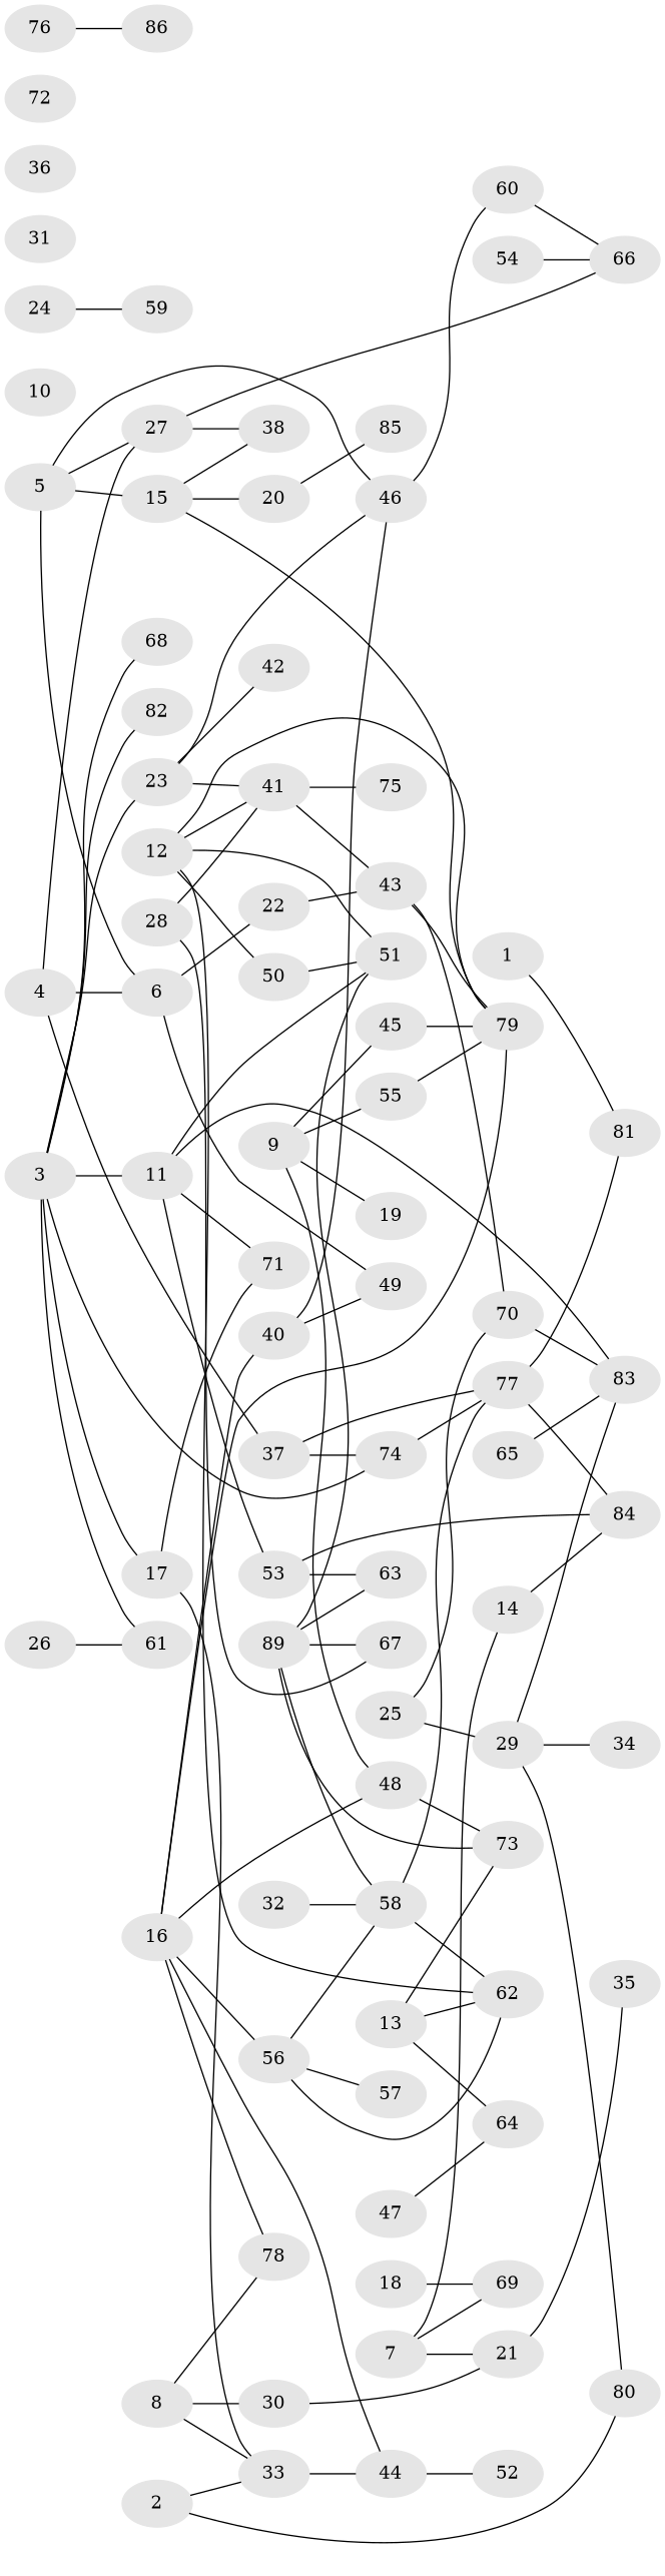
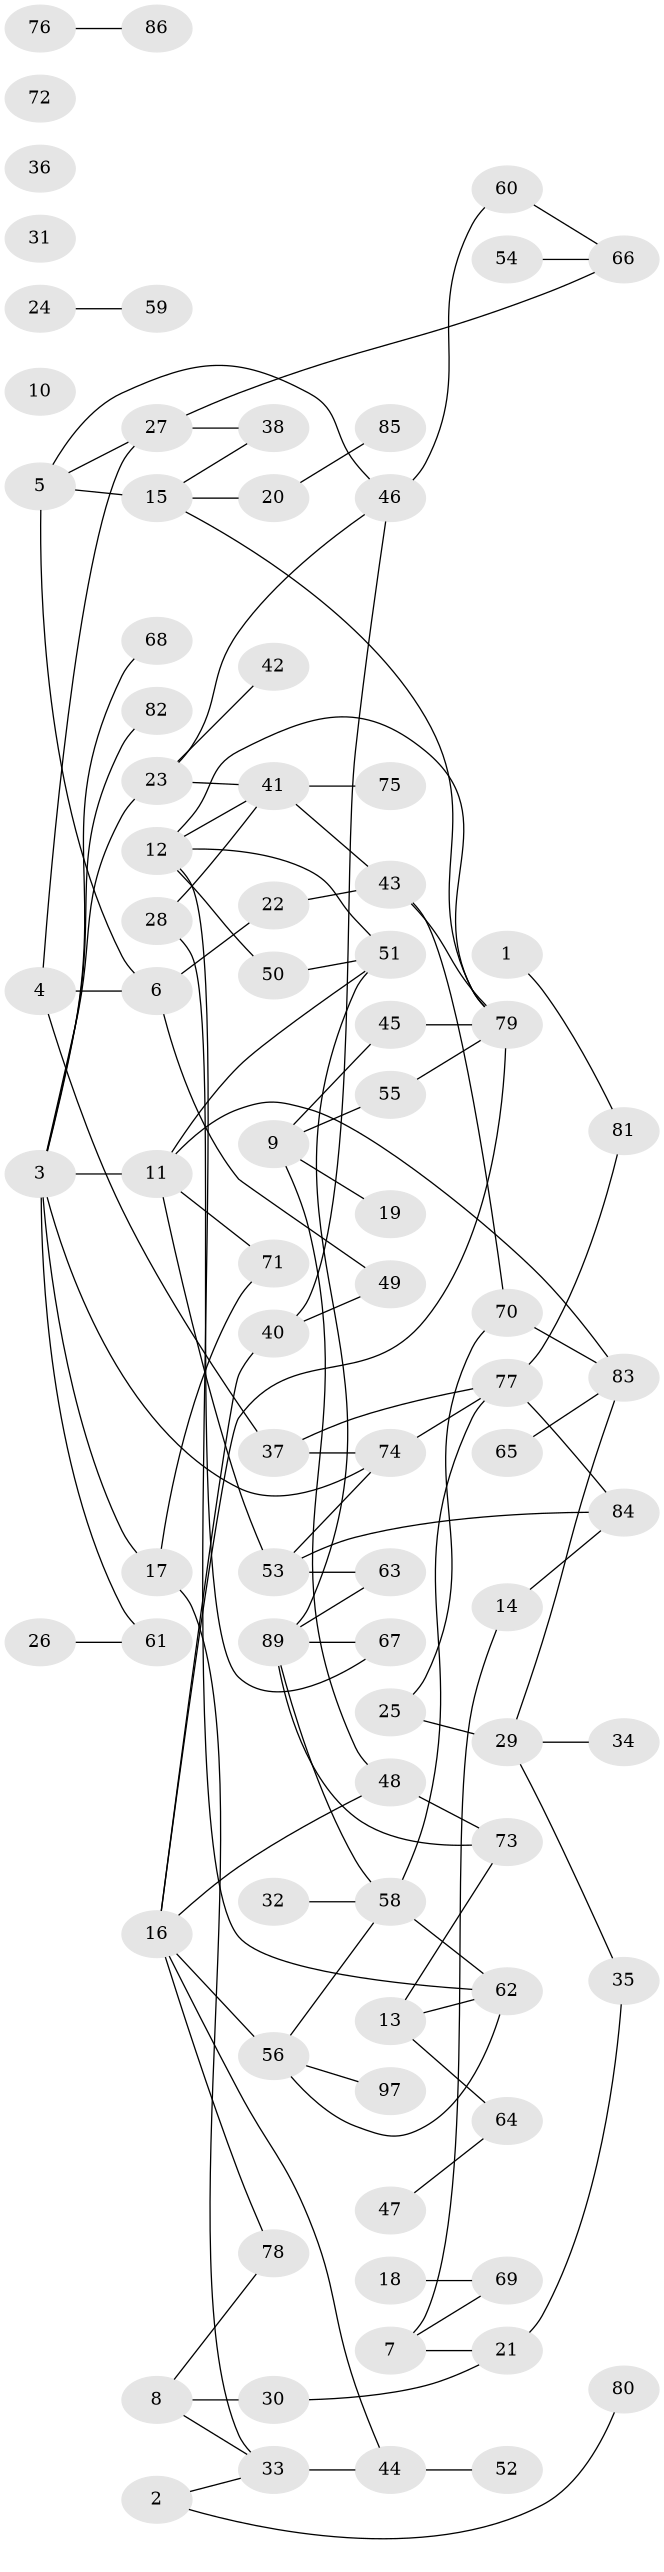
  graph {
    rankdir=LR
    node [color=gray90 style=filled]
    1
    81
    2
    33
    80
    44
    3
    11
    17
    23
    61
    68
    74
    82
    51
    53
    71
    83
    46
    41
    42
    77
    4
    6
    27
    37
    22
    49
    38
    66
    5
    15
    79
    20
    60
    43
    7
    14
    21
    69
    84
    35
    8
    30
    78
    9
    19
    45
    48
    55
    73
    10
    63
    12
    50
    62
    75
    13
    64
    85
    16
    40
    56
    52
    58
-   57
+   57 [label=97]
    18
    70
    24
    59
    25
    29
    34
    26
    28
    67
    31
    32
    36
    n80 [label=89]
    47
    54
    65
    72
    76
    86
    1 -- 81
    2 -- 33
    2 -- 80
    33 -- 44
    44 -- 52
    3 -- 11
    3 -- 17
    3 -- 23
    3 -- 61
    3 -- 68
    3 -- 74
    3 -- 82
    11 -- 51
    11 -- 53
    11 -- 71
    11 -- 83
    17 -- 33
    17 -- 71
    23 -- 46
    23 -- 41
    23 -- 42
    74 -- 77
+   53 -- 74
    53 -- 84
    53 -- 63
    46 -- 60
    41 -- 43
    41 -- 75
    77 -- 81
    77 -- 84
    4 -- 6
    4 -- 27
    4 -- 37
    6 -- 22
    6 -- 49
    27 -- 38
    27 -- 66
    37 -- 74
    37 -- 77
    22 -- 43
    5 -- 46
    5 -- 6
    5 -- 27
    5 -- 15
    15 -- 38
    15 -- 79
    15 -- 20
    20 -- 85
    60 -- 66
    43 -- 79
    43 -- 70
    7 -- 14
    7 -- 21
    7 -- 69
    14 -- 84
    21 -- 35
    8 -- 33
    8 -- 30
    8 -- 78
    30 -- 21
    9 -- 19
    9 -- 45
    9 -- 48
    9 -- 55
    45 -- 79
    48 -- 73
    55 -- 79
    12 -- 51
    12 -- 41
    12 -- 79
    12 -- 50
    12 -- 62
    50 -- 51
    13 -- 73
    13 -- 62
    13 -- 64
    16 -- 44
    16 -- 79
    16 -- 78
    16 -- 48
    16 -- 40
    16 -- 56
    40 -- 46
    40 -- 49
    56 -- 62
    56 -- 58
    56 -- 57
    58 -- 77
    58 -- 62
    18 -- 69
    70 -- 83
    24 -- 59
    25 -- 70
    25 -- 29
-   29 -- 80
+   29 -- 35
    29 -- 83
    29 -- 34
    26 -- 61
    28 -- 41
    28 -- 67
    32 -- 58
    n80 -- 51
    n80 -- 73
    n80 -- 63
    n80 -- 58
    n80 -- 67
    47 -- 64
    54 -- 66
    65 -- 83
    76 -- 86
  }
